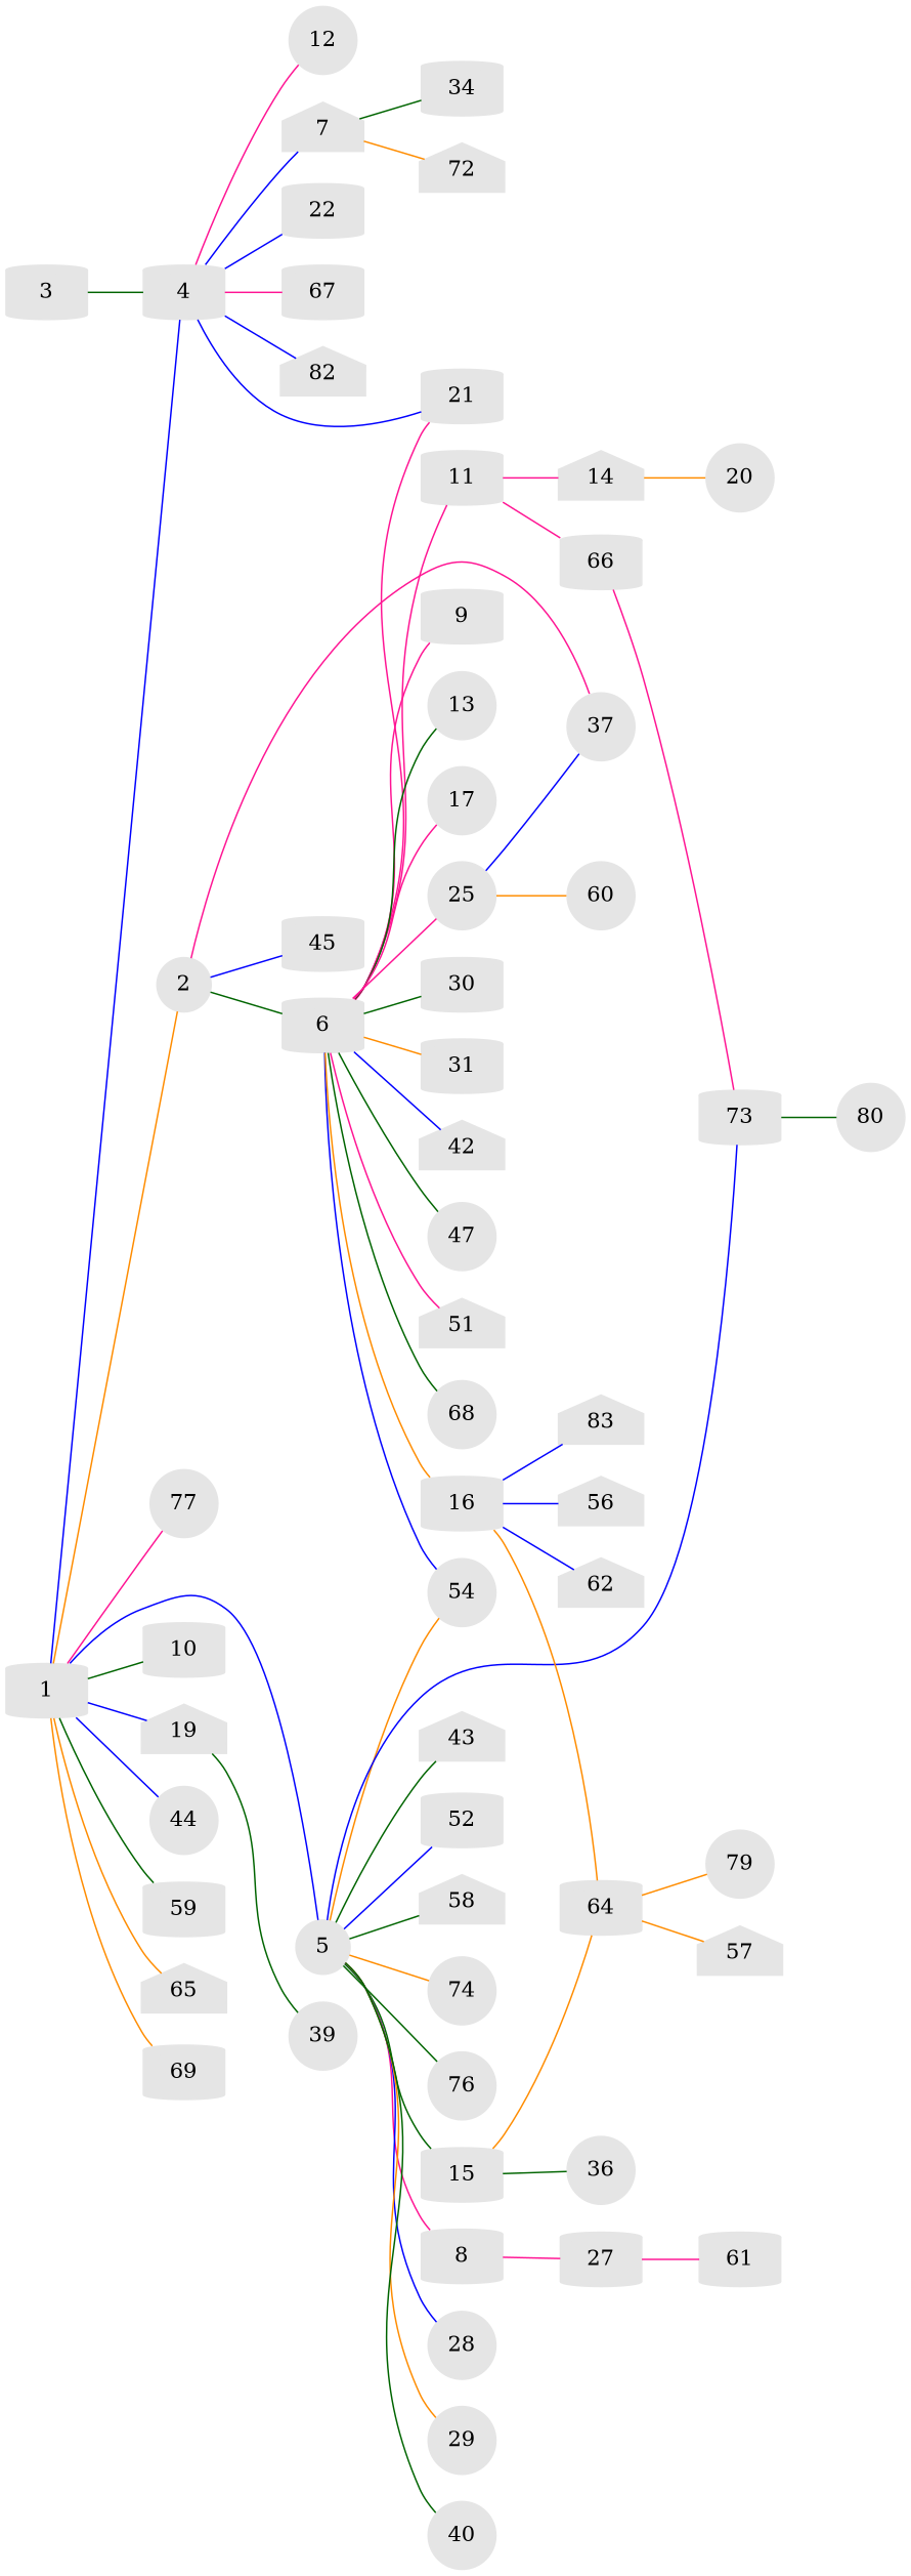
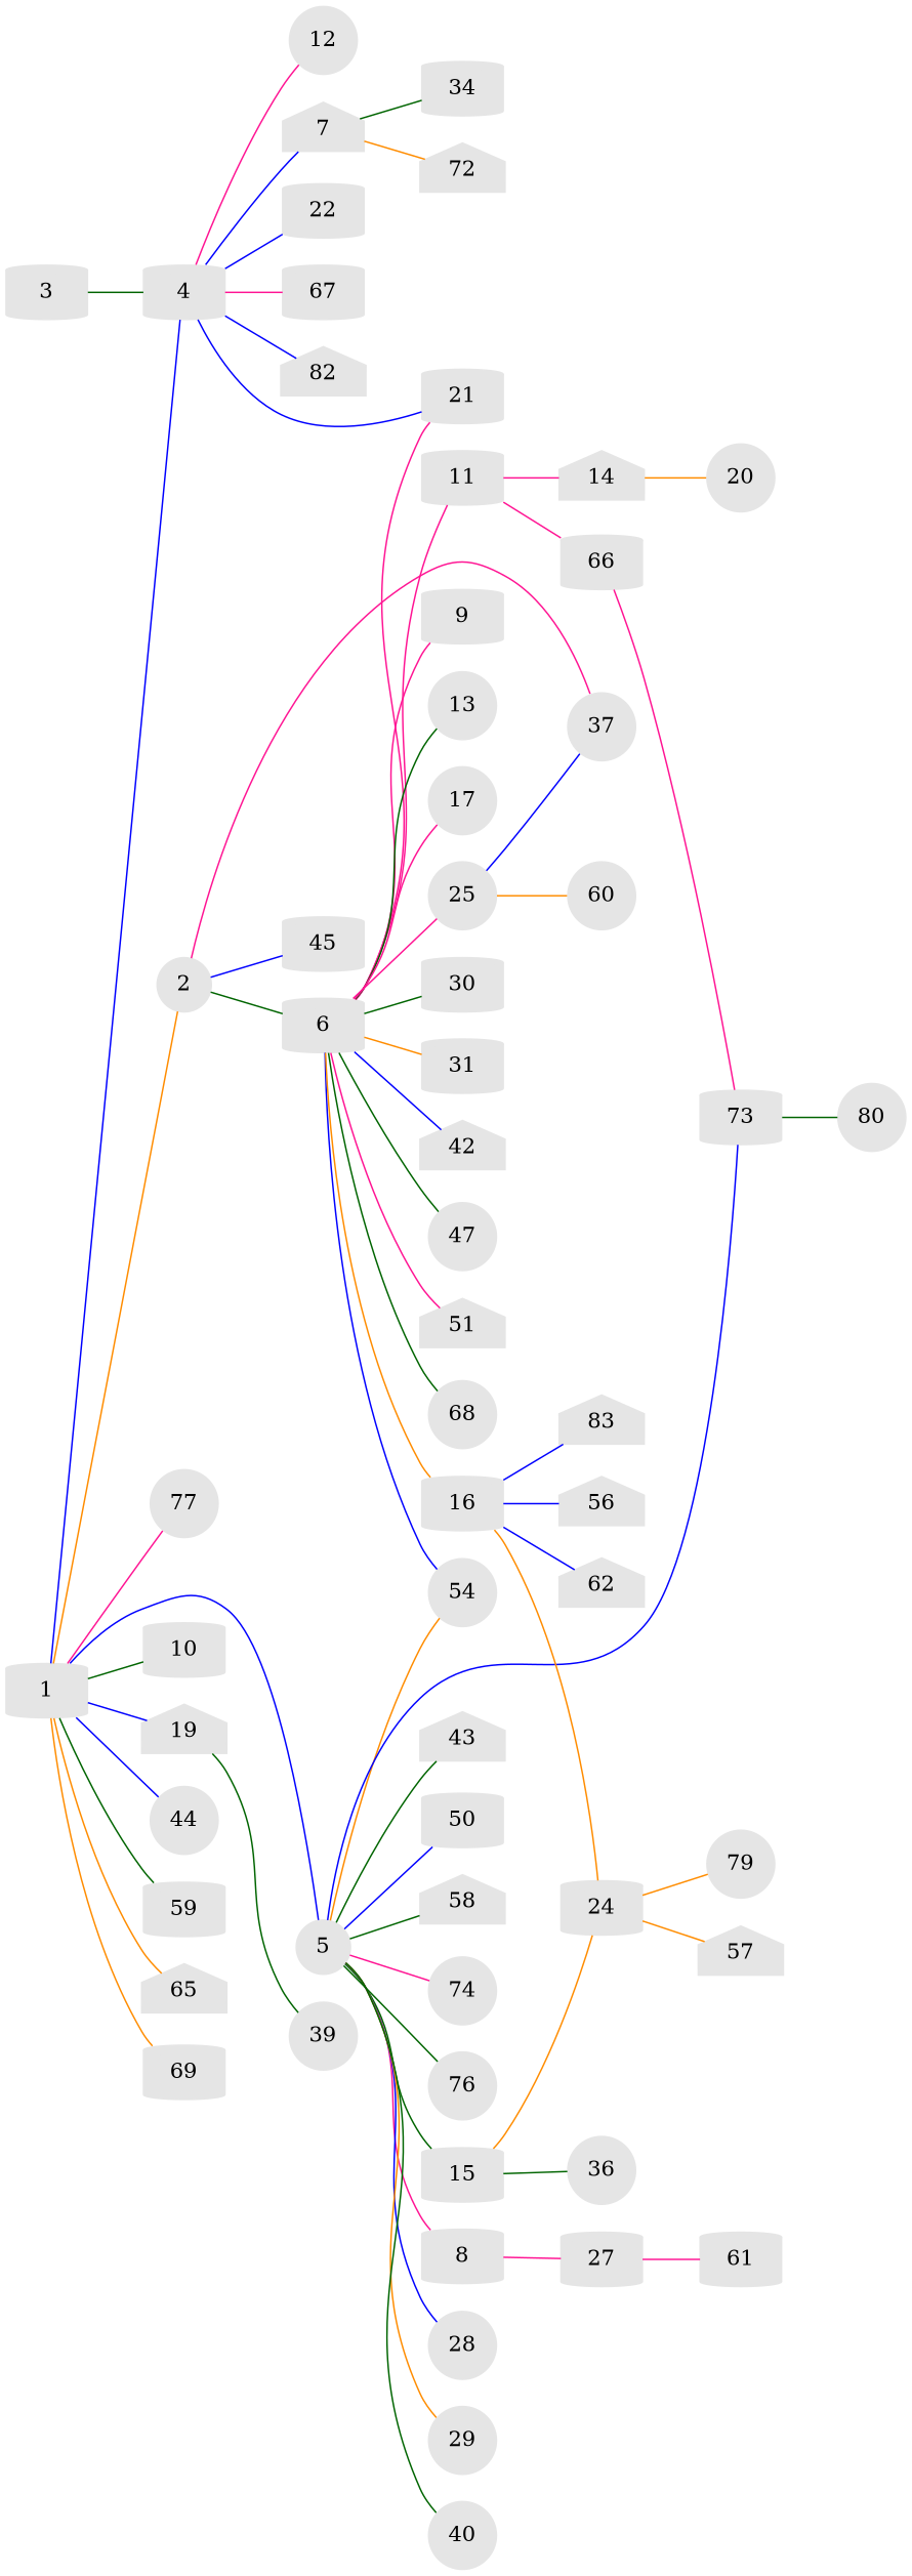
  graph {
    rankdir=LR
    node [color=gray90 shape=cylinder style=filled]
    edge [color=blue]
    1 [super="+23"]
    2 [shape=circle super="+81"]
    4 [super="+49"]
    5 [shape=circle super="+26"]
    10
    19 [shape=house]
    44 [shape=circle]
    59
    65 [shape=house super="+75"]
    69
    77 [shape=circle]
    6 [super="+41"]
    37 [shape=circle super="+50"]
    45
    3
    7 [shape=house super="+70"]
    12 [shape=circle]
    21
    22
    67 [super="+78"]
    82 [shape=house]
    8 [super="+35"]
    15 [super="+32"]
    28 [shape=circle]
    29 [shape=circle super="+53"]
    40 [shape=circle super="+46"]
    43 [shape=house]
-   52
+   52 [label=50]
    54 [shape=circle]
    58 [shape=house]
    73
    74 [shape=circle]
    76 [shape=circle]
    39 [shape=circle]
    9
    11
    13 [shape=circle]
    16 [super="+55"]
    17 [shape=circle super="+18"]
    25 [shape=circle super="+48"]
    30 [super="+63"]
    31
    42 [shape=house]
    47 [shape=circle]
    51 [shape=house]
    68 [shape=circle]
    34 [super="+38"]
    72 [shape=house]
    27 [super="+64"]
-   24 [super="+33" label=64]
+   24 [super="+33"]
    36 [shape=circle]
    80 [shape=circle]
    14 [shape=house]
    66 [super="+71"]
    56 [shape=house]
    62 [shape=house]
    83 [shape=house]
    60 [shape=circle]
    61
    20 [shape=circle]
    57 [shape=house]
    79 [shape=circle]
    1 -- 2 [color=darkorange]
    1 -- 4
    1 -- 5
    1 -- 10 [color=darkgreen]
    1 -- 19
    1 -- 44
    1 -- 59 [color=darkgreen]
    1 -- 65 [color=darkorange]
    1 -- 69 [color=darkorange]
    1 -- 77 [color=deeppink]
    2 -- 6 [color=darkgreen]
    2 -- 37 [color=deeppink]
    2 -- 45
    4 -- 7
    4 -- 12 [color=deeppink]
    4 -- 21
    4 -- 22
    4 -- 67 [color=deeppink]
    4 -- 82
    5 -- 8 [color=deeppink]
    5 -- 15 [color=darkgreen]
    5 -- 28
    5 -- 29 [color=darkorange]
    5 -- 40 [color=darkgreen]
    5 -- 43 [color=darkgreen]
    5 -- 52
    5 -- 54 [color=darkorange]
    5 -- 58 [color=darkgreen]
    5 -- 73
-   5 -- 74 [color=darkorange]
+   5 -- 74 [color=deeppink]
    5 -- 76 [color=darkgreen]
    19 -- 39 [color=darkgreen]
    6 -- 21 [color=deeppink]
    6 -- 54
    6 -- 9 [color=deeppink]
    6 -- 11 [color=deeppink]
    6 -- 13 [color=darkgreen]
    6 -- 16 [color=darkorange]
    6 -- 17 [color=deeppink]
    6 -- 25 [color=deeppink]
    6 -- 30 [color=darkgreen]
    6 -- 31 [color=darkorange]
    6 -- 42
    6 -- 47 [color=darkgreen]
    6 -- 51 [color=deeppink]
    6 -- 68 [color=darkgreen]
    3 -- 4 [color=darkgreen]
    7 -- 34 [color=darkgreen]
    7 -- 72 [color=darkorange]
    8 -- 27 [color=deeppink]
    15 -- 24 [color=darkorange]
    15 -- 36 [color=darkgreen]
    73 -- 80 [color=darkgreen]
    11 -- 14 [color=deeppink]
    11 -- 66 [color=deeppink]
    16 -- 24 [color=darkorange]
    16 -- 56
    16 -- 62
    16 -- 83
    25 -- 37
    25 -- 60 [color=darkorange]
    27 -- 61 [color=deeppink]
    24 -- 57 [color=darkorange]
    24 -- 79 [color=darkorange]
    14 -- 20 [color=darkorange]
    66 -- 73 [color=deeppink]
  }
